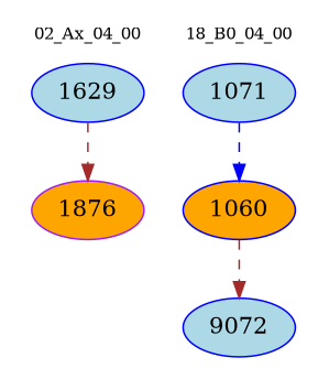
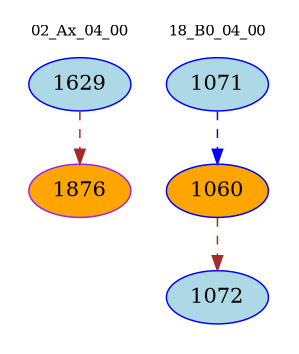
  digraph {
    node [color=blue fillcolor=lightblue style=filled]
    edge [color=brown style=dashed]
    n1 [label=1629]
    n2 [color=purple fillcolor=orange label=1876]
    n3 [label=1071]
    n4 [fillcolor=orange label=1060]
-   n5 [label=9072]
+   n5 [label=1072]
    subgraph cluster_1 {
      color=white
      fontsize=10
      label="02_Ax_04_00"
      n1
      n2
    }
    subgraph cluster_2 {
      color=white
      fontsize=10
      label="18_B0_04_00"
      n3
      n4
      n5
    }
    n1 -> n2
    n3 -> n4 [color=blue]
    n4 -> n5
  }
